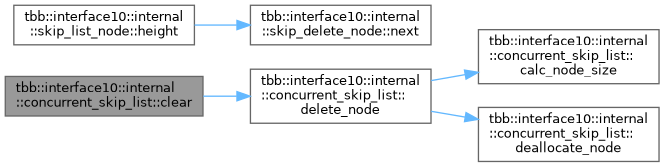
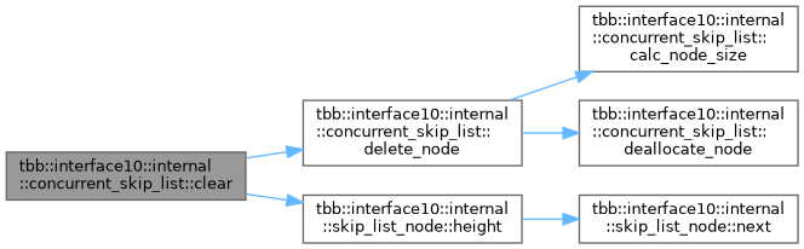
  digraph {
    rankdir=LR
    node [color=grey40 fillcolor=white fontname=Helvetica fontsize=10 shape=box style=filled]
    edge [color=steelblue1 fontname=Helvetica fontsize=10 labelfontname=Helvetica labelfontsize=10 style=solid]
    n1 [color=gray40 fillcolor=grey60 fontcolor=black height=0.2 label="tbb::interface10::internal\l::concurrent_skip_list::clear" width=0.4]
    n2 [height=0.2 label="tbb::interface10::internal\l::concurrent_skip_list::\ldelete_node" width=0.4]
    n3 [height=0.2 label="tbb::interface10::internal\l::skip_list_node::height" width=0.4]
    n4 [height=0.2 label="tbb::interface10::internal\l::concurrent_skip_list::\lcalc_node_size" width=0.4]
    n5 [height=0.2 label="tbb::interface10::internal\l::concurrent_skip_list::\ldeallocate_node" width=0.4]
-   n6 [height=0.2 label="tbb::interface10::internal\l::skip_delete_node::next" width=0.4]
+   n6 [height=0.2 label="tbb::interface10::internal\l::skip_list_node::next" width=0.4]
    n1 -> n2
+   n1 -> n3
    n2 -> n4
    n2 -> n5
    n3 -> n6
  }
